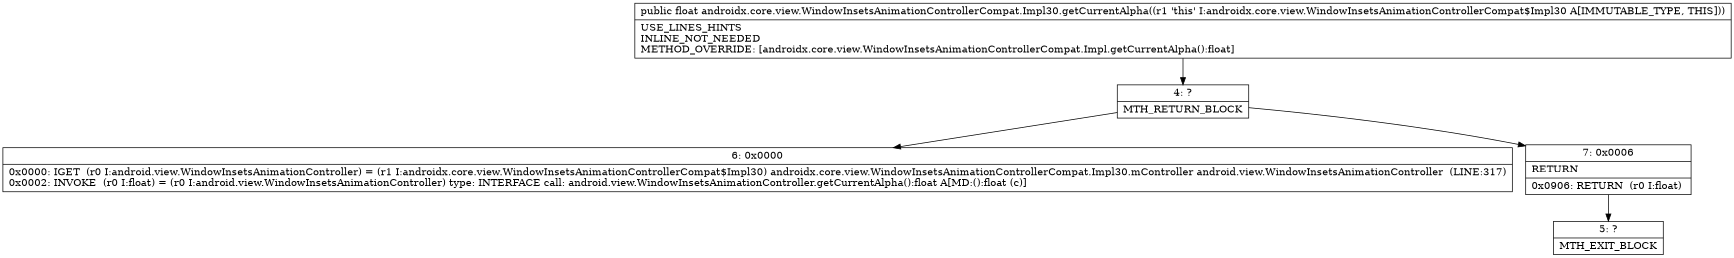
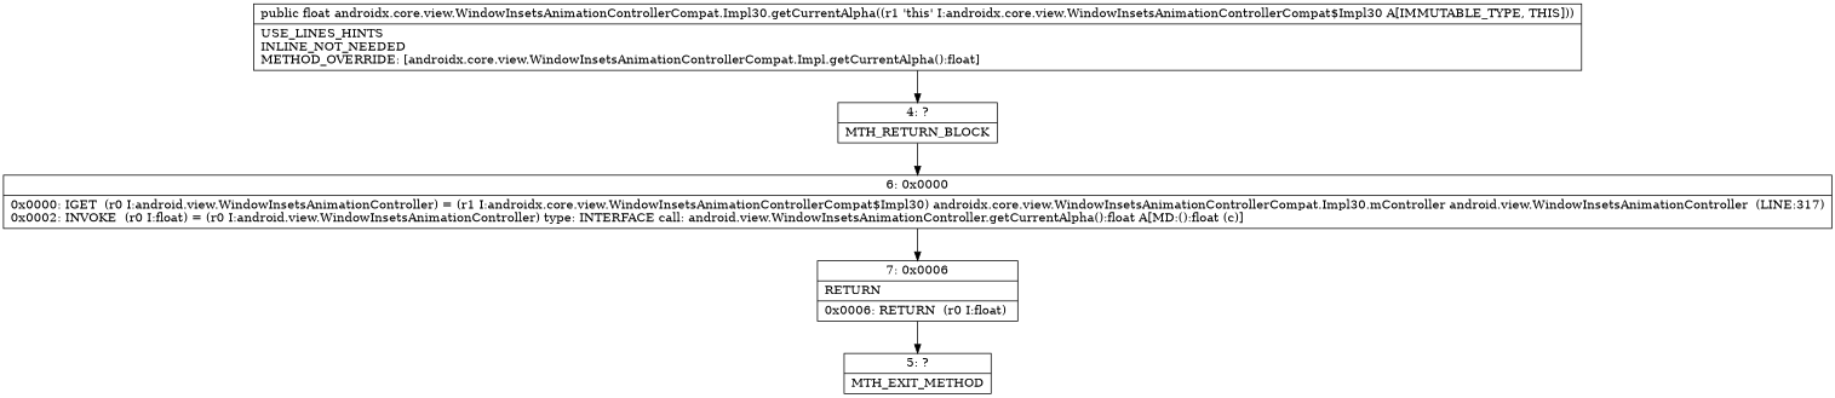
  digraph {
    node [shape=record]
    n1 [label="{4\:\ ?|MTH_RETURN_BLOCK\l}"]
    n2 [label="{6\:\ 0x0000|0x0000: IGET  (r0 I:android.view.WindowInsetsAnimationController) = (r1 I:androidx.core.view.WindowInsetsAnimationControllerCompat$Impl30) androidx.core.view.WindowInsetsAnimationControllerCompat.Impl30.mController android.view.WindowInsetsAnimationController  (LINE:317)\l0x0002: INVOKE  (r0 I:float) = (r0 I:android.view.WindowInsetsAnimationController) type: INTERFACE call: android.view.WindowInsetsAnimationController.getCurrentAlpha():float A[MD:():float (c)]\l}"]
-   n3 [label="{7\:\ 0x0006|RETURN\l|0x0906: RETURN  (r0 I:float) \l}"]
-   n4 [label="{5\:\ ?|MTH_EXIT_BLOCK\l}"]
+   n3 [label="{7\:\ 0x0006|RETURN\l|0x0006: RETURN  (r0 I:float) \l}"]
+   n4 [label="{5\:\ ?|MTH_EXIT_METHOD\l}"]
    n5 [label="{public float androidx.core.view.WindowInsetsAnimationControllerCompat.Impl30.getCurrentAlpha((r1 'this' I:androidx.core.view.WindowInsetsAnimationControllerCompat$Impl30 A[IMMUTABLE_TYPE, THIS]))  | USE_LINES_HINTS\lINLINE_NOT_NEEDED\lMETHOD_OVERRIDE: [androidx.core.view.WindowInsetsAnimationControllerCompat.Impl.getCurrentAlpha():float]\l}"]
    n1 -> n2
-   n1 -> n3
+   n2 -> n3
    n3 -> n4
    n5 -> n1
  }
